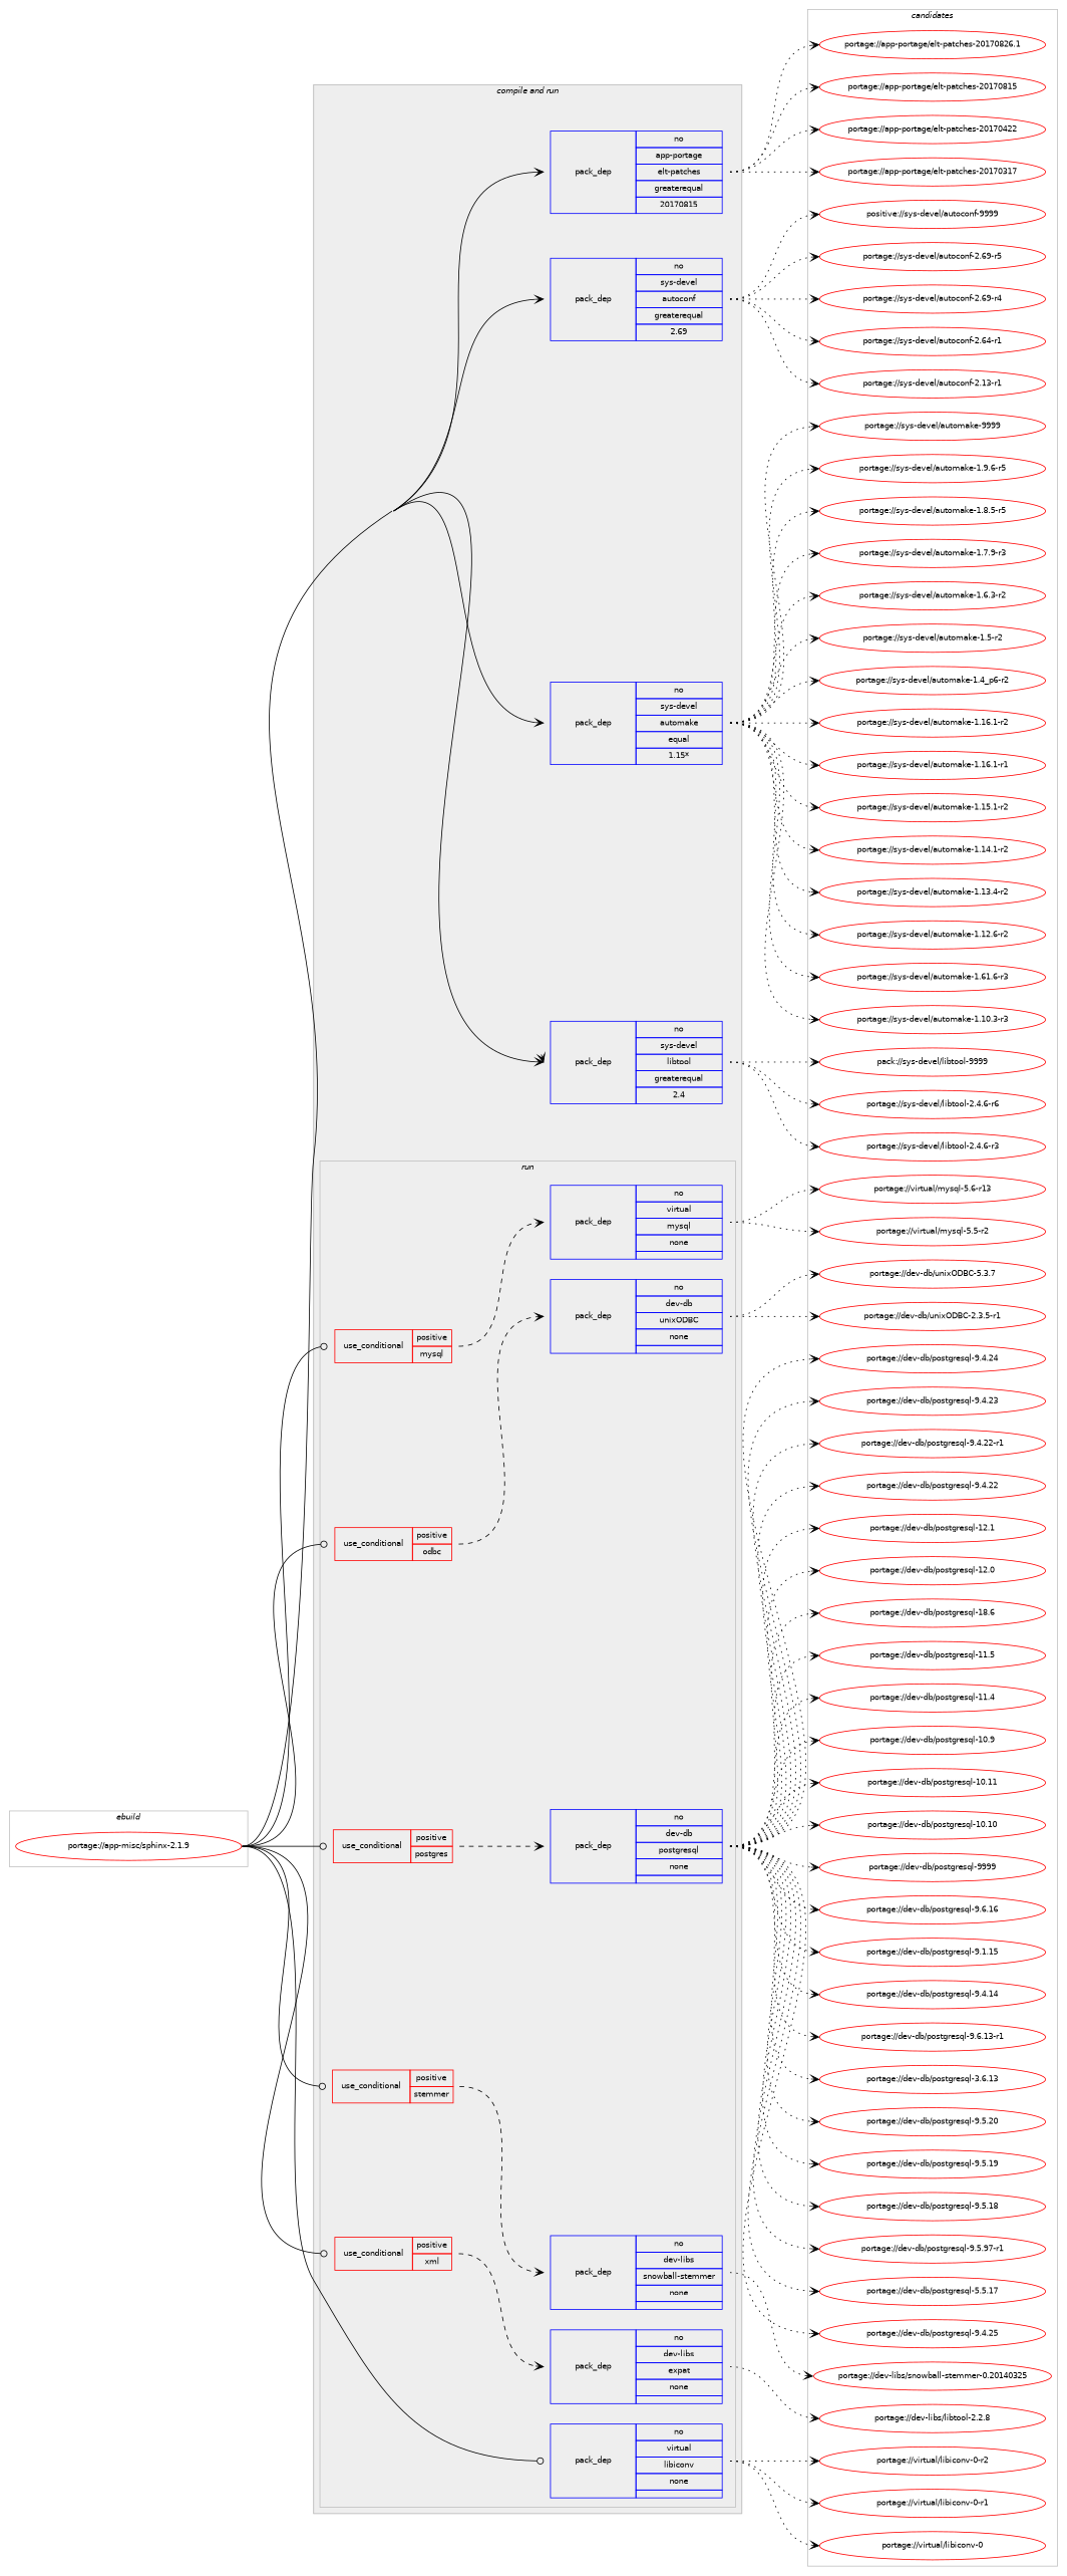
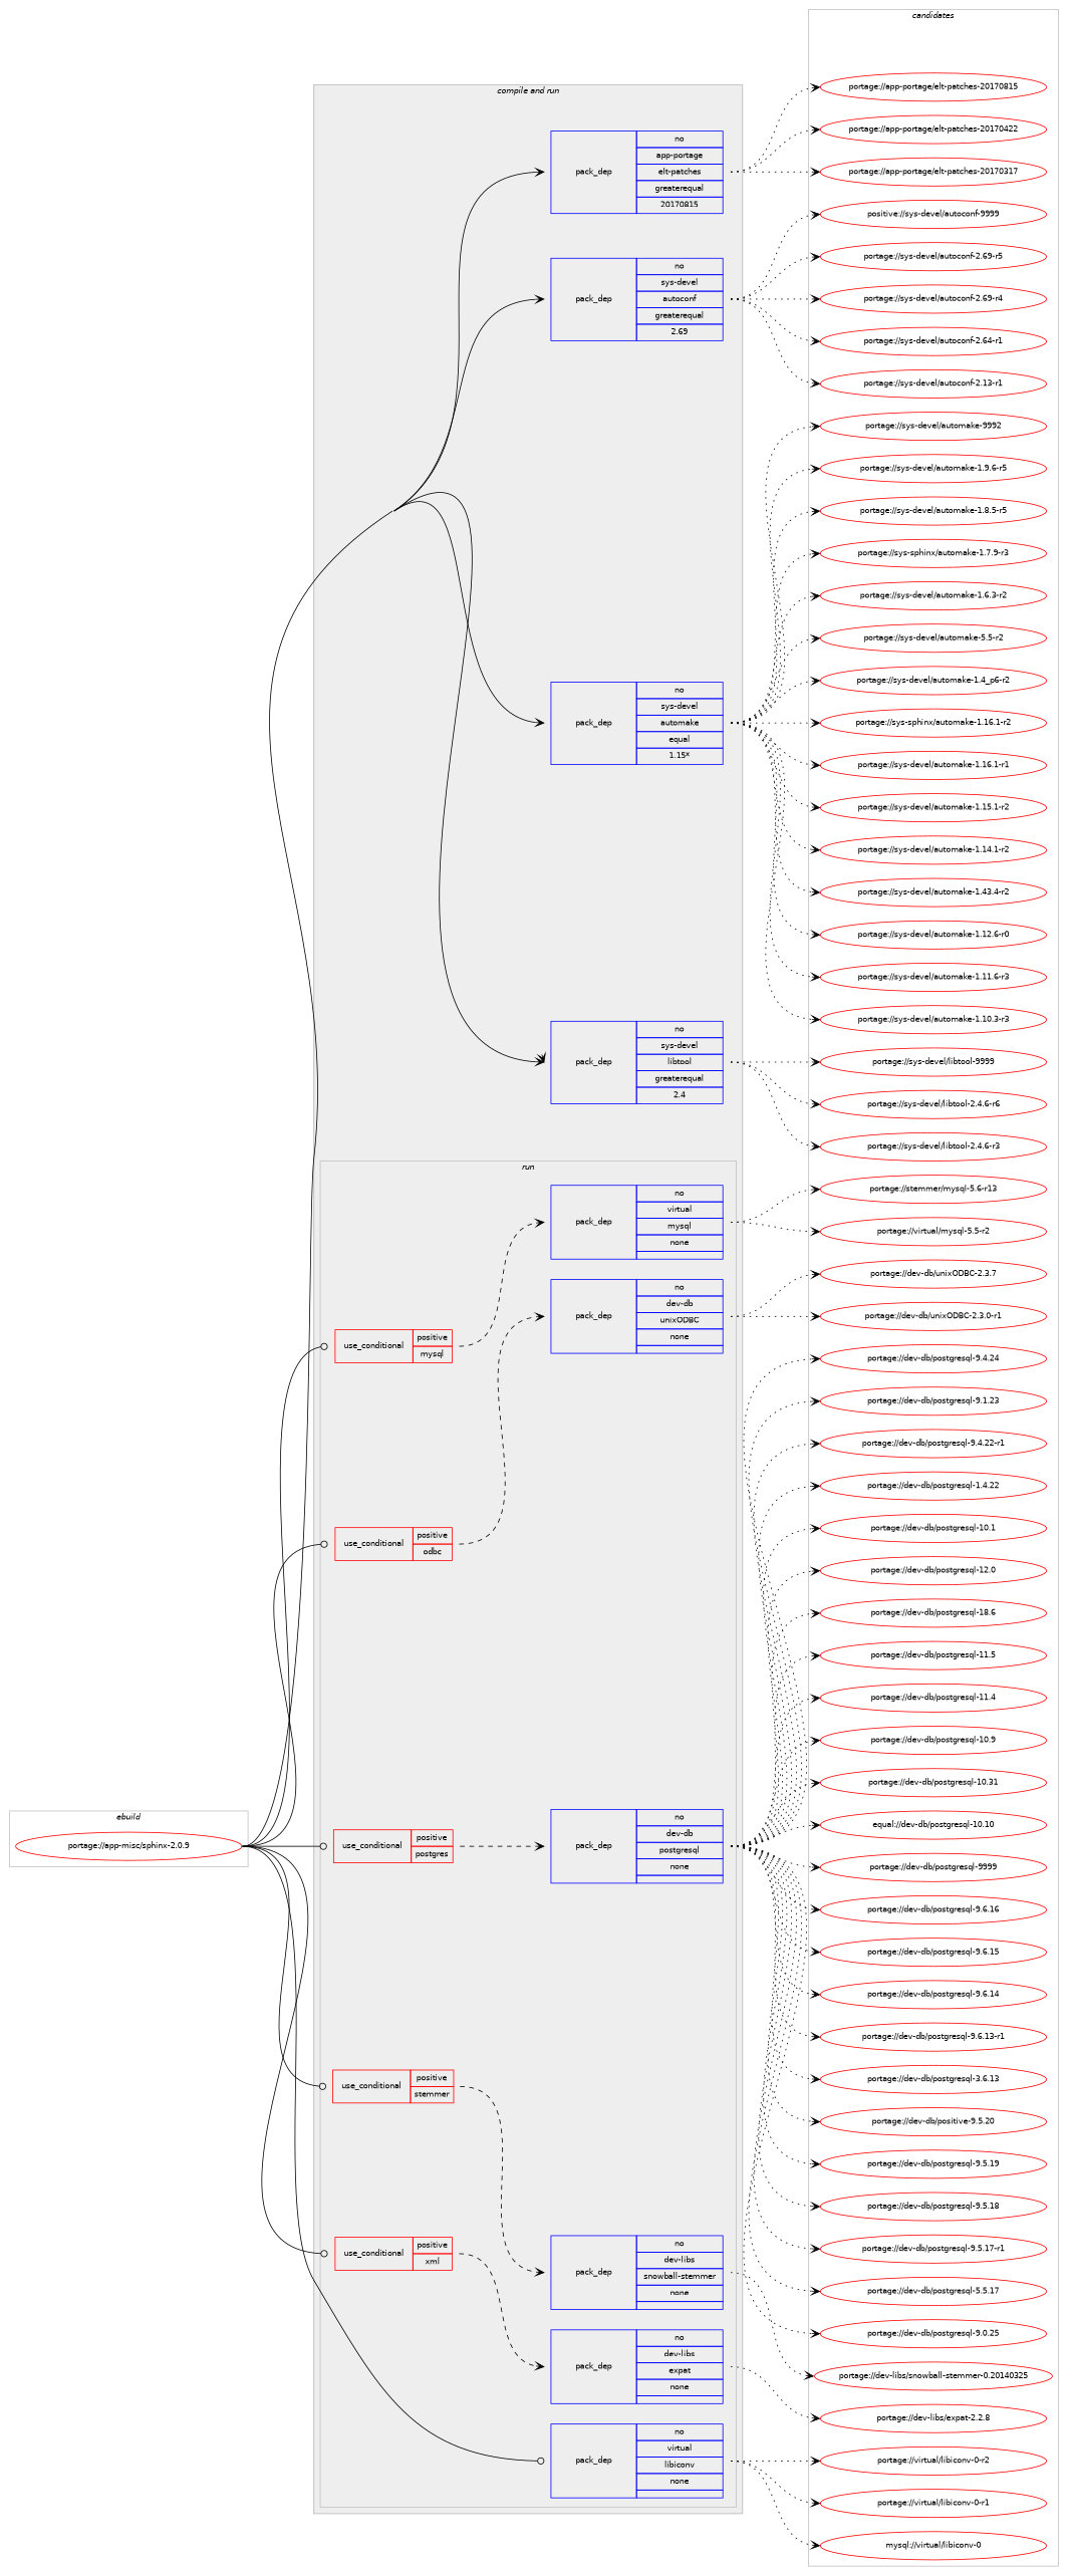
  digraph {
    compound=true
    concentrate=true
    fontname=Helvetica
    fontsize=10
    newrank=true
    rankdir=LR
    ranksep=1.5
    node [color=red fontname=Helvetica fontsize=10]
    edge [arrowhead=vee headport=w style=dotted tailport=e weight=100]
-   n1 [label="portage://app-misc/sphinx-2.1.9" width=4]
+   n1 [label="portage://app-misc/sphinx-2.0.9" width=4]
    n2 [color=blue label=<<TABLE BORDER="0" CELLBORDER="1" CELLSPACING="0" CELLPADDING="4" WIDTH="220"><TR><TD ROWSPAN="6" CELLPADDING="30">pack_dep</TD></TR><TR><TD WIDTH="110">no</TD></TR><TR><TD>app-portage</TD></TR><TR><TD>elt-patches</TD></TR><TR><TD>greaterequal</TD></TR><TR><TD>20170815</TD></TR></TABLE>> shape=none]
    n3 [color=blue label=<<TABLE BORDER="0" CELLBORDER="1" CELLSPACING="0" CELLPADDING="4" WIDTH="220"><TR><TD ROWSPAN="6" CELLPADDING="30">pack_dep</TD></TR><TR><TD WIDTH="110">no</TD></TR><TR><TD>sys-devel</TD></TR><TR><TD>autoconf</TD></TR><TR><TD>greaterequal</TD></TR><TR><TD>2.69</TD></TR></TABLE>> shape=none]
    n4 [color=blue label=<<TABLE BORDER="0" CELLBORDER="1" CELLSPACING="0" CELLPADDING="4" WIDTH="220"><TR><TD ROWSPAN="6" CELLPADDING="30">pack_dep</TD></TR><TR><TD WIDTH="110">no</TD></TR><TR><TD>sys-devel</TD></TR><TR><TD>automake</TD></TR><TR><TD>equal</TD></TR><TR><TD>1.15*</TD></TR></TABLE>> shape=none]
    n5 [color=blue label=<<TABLE BORDER="0" CELLBORDER="1" CELLSPACING="0" CELLPADDING="4" WIDTH="220"><TR><TD ROWSPAN="6" CELLPADDING="30">pack_dep</TD></TR><TR><TD WIDTH="110">no</TD></TR><TR><TD>sys-devel</TD></TR><TR><TD>libtool</TD></TR><TR><TD>greaterequal</TD></TR><TR><TD>2.4</TD></TR></TABLE>> shape=none]
    n6 [color=blue label=<<TABLE BORDER="0" CELLBORDER="1" CELLSPACING="0" CELLPADDING="4" WIDTH="220"><TR><TD ROWSPAN="6" CELLPADDING="30">pack_dep</TD></TR><TR><TD WIDTH="110">no</TD></TR><TR><TD>virtual</TD></TR><TR><TD>mysql</TD></TR><TR><TD>none</TD></TR><TR><TD></TD></TR></TABLE>> shape=none]
    n7 [label=<<TABLE BORDER="0" CELLBORDER="1" CELLSPACING="0" CELLPADDING="4"><TR><TD ROWSPAN="3" CELLPADDING="10">use_conditional</TD></TR><TR><TD>positive</TD></TR><TR><TD>mysql</TD></TR></TABLE>> shape=none]
    n8 [color=blue label=<<TABLE BORDER="0" CELLBORDER="1" CELLSPACING="0" CELLPADDING="4" WIDTH="220"><TR><TD ROWSPAN="6" CELLPADDING="30">pack_dep</TD></TR><TR><TD WIDTH="110">no</TD></TR><TR><TD>dev-db</TD></TR><TR><TD>unixODBC</TD></TR><TR><TD>none</TD></TR><TR><TD></TD></TR></TABLE>> shape=none]
    n9 [label=<<TABLE BORDER="0" CELLBORDER="1" CELLSPACING="0" CELLPADDING="4"><TR><TD ROWSPAN="3" CELLPADDING="10">use_conditional</TD></TR><TR><TD>positive</TD></TR><TR><TD>odbc</TD></TR></TABLE>> shape=none]
    n10 [color=blue label=<<TABLE BORDER="0" CELLBORDER="1" CELLSPACING="0" CELLPADDING="4" WIDTH="220"><TR><TD ROWSPAN="6" CELLPADDING="30">pack_dep</TD></TR><TR><TD WIDTH="110">no</TD></TR><TR><TD>dev-db</TD></TR><TR><TD>postgresql</TD></TR><TR><TD>none</TD></TR><TR><TD></TD></TR></TABLE>> shape=none]
    n11 [label=<<TABLE BORDER="0" CELLBORDER="1" CELLSPACING="0" CELLPADDING="4"><TR><TD ROWSPAN="3" CELLPADDING="10">use_conditional</TD></TR><TR><TD>positive</TD></TR><TR><TD>postgres</TD></TR></TABLE>> shape=none]
    n12 [color=blue label=<<TABLE BORDER="0" CELLBORDER="1" CELLSPACING="0" CELLPADDING="4" WIDTH="220"><TR><TD ROWSPAN="6" CELLPADDING="30">pack_dep</TD></TR><TR><TD WIDTH="110">no</TD></TR><TR><TD>dev-libs</TD></TR><TR><TD>snowball-stemmer</TD></TR><TR><TD>none</TD></TR><TR><TD></TD></TR></TABLE>> shape=none]
    n13 [label=<<TABLE BORDER="0" CELLBORDER="1" CELLSPACING="0" CELLPADDING="4"><TR><TD ROWSPAN="3" CELLPADDING="10">use_conditional</TD></TR><TR><TD>positive</TD></TR><TR><TD>stemmer</TD></TR></TABLE>> shape=none]
    n14 [color=blue label=<<TABLE BORDER="0" CELLBORDER="1" CELLSPACING="0" CELLPADDING="4" WIDTH="220"><TR><TD ROWSPAN="6" CELLPADDING="30">pack_dep</TD></TR><TR><TD WIDTH="110">no</TD></TR><TR><TD>dev-libs</TD></TR><TR><TD>expat</TD></TR><TR><TD>none</TD></TR><TR><TD></TD></TR></TABLE>> shape=none]
    n15 [label=<<TABLE BORDER="0" CELLBORDER="1" CELLSPACING="0" CELLPADDING="4"><TR><TD ROWSPAN="3" CELLPADDING="10">use_conditional</TD></TR><TR><TD>positive</TD></TR><TR><TD>xml</TD></TR></TABLE>> shape=none]
    n16 [color=blue label=<<TABLE BORDER="0" CELLBORDER="1" CELLSPACING="0" CELLPADDING="4" WIDTH="220"><TR><TD ROWSPAN="6" CELLPADDING="30">pack_dep</TD></TR><TR><TD WIDTH="110">no</TD></TR><TR><TD>virtual</TD></TR><TR><TD>libiconv</TD></TR><TR><TD>none</TD></TR><TR><TD></TD></TR></TABLE>> shape=none]
-   n17 [label="portage://app-portage/elt-patches-20170826.1" width=4]
    n18 [label="portage://app-portage/elt-patches-20170815" width=4]
    n19 [label="portage://app-portage/elt-patches-20170422" width=4]
    n20 [label="portage://app-portage/elt-patches-20170317" width=4]
    n21 [label="positive://sys-devel/autoconf-9999" width=4]
    n22 [label="portage://sys-devel/autoconf-2.69-r5" width=4]
    n23 [label="portage://sys-devel/autoconf-2.69-r4" width=4]
    n24 [label="portage://sys-devel/autoconf-2.64-r1" width=4]
    n25 [label="portage://sys-devel/autoconf-2.13-r1" width=4]
-   n26 [label="portage://sys-devel/automake-9999" width=4]
+   n26 [label="portage://sys-devel/automake-9992" width=4]
    n27 [label="portage://sys-devel/automake-1.9.6-r5" width=4]
    n28 [label="portage://sys-devel/automake-1.8.5-r5" width=4]
-   n29 [label="portage://sys-devel/automake-1.7.9-r3" width=4]
+   n29 [label="portage://sys-sphinx/automake-1.7.9-r3" width=4]
    n30 [label="portage://sys-devel/automake-1.6.3-r2" width=4]
-   n31 [label="portage://sys-devel/automake-1.5-r2" width=4]
+   n31 [label="portage://sys-devel/automake-5.5-r2" width=4]
    n32 [label="portage://sys-devel/automake-1.4_p6-r2" width=4]
-   n33 [label="portage://sys-devel/automake-1.16.1-r2" width=4]
+   n33 [label="portage://sys-sphinx/automake-1.16.1-r2" width=4]
    n34 [label="portage://sys-devel/automake-1.16.1-r1" width=4]
    n35 [label="portage://sys-devel/automake-1.15.1-r2" width=4]
    n36 [label="portage://sys-devel/automake-1.14.1-r2" width=4]
-   n37 [label="portage://sys-devel/automake-1.13.4-r2" width=4]
-   n38 [label="portage://sys-devel/automake-1.12.6-r2" width=4]
-   n39 [label="portage://sys-devel/automake-1.61.6-r3" width=4]
+   n37 [label="portage://sys-devel/automake-1.43.4-r2" width=4]
+   n38 [label="portage://sys-devel/automake-1.12.6-r0" width=4]
+   n39 [label="portage://sys-devel/automake-1.11.6-r3" width=4]
    n40 [label="portage://sys-devel/automake-1.10.3-r3" width=4]
-   n41 [label="pack://sys-devel/libtool-9999" width=4]
+   n41 [label="portage://sys-devel/libtool-9999" width=4]
    n42 [label="portage://sys-devel/libtool-2.4.6-r6" width=4]
    n43 [label="portage://sys-devel/libtool-2.4.6-r3" width=4]
-   n44 [label="portage://dev-db/unixODBC-5.3.7" width=4]
-   n45 [label="portage://dev-db/unixODBC-2.3.5-r1" width=4]
-   n46 [label="portage://virtual/mysql-5.6-r13" width=4]
+   n44 [label="portage://dev-db/unixODBC-2.3.7" width=4]
+   n45 [label="portage://dev-db/unixODBC-2.3.0-r1" width=4]
+   n46 [label="portage://stemmer/mysql-5.6-r13" width=4]
    n47 [label="portage://virtual/mysql-5.5-r2" width=4]
    n48 [label="portage://dev-db/postgresql-9999" width=4]
    n49 [label="portage://dev-db/postgresql-9.6.16" width=4]
-   n50 [label="portage://dev-db/postgresql-9.1.15" width=4]
-   n51 [label="portage://dev-db/postgresql-9.4.14" width=4]
+   n50 [label="portage://dev-db/postgresql-9.6.15" width=4]
+   n51 [label="portage://dev-db/postgresql-9.6.14" width=4]
    n52 [label="portage://dev-db/postgresql-9.6.13-r1" width=4]
    n53 [label="portage://dev-db/postgresql-3.6.13" width=4]
-   n54 [label="portage://dev-db/postgresql-9.5.20" width=4]
+   n54 [label="portage://dev-db/positive-9.5.20" width=4]
    n55 [label="portage://dev-db/postgresql-9.5.19" width=4]
    n56 [label="portage://dev-db/postgresql-9.5.18" width=4]
-   n57 [label="portage://dev-db/postgresql-9.5.97-r1" width=4]
+   n57 [label="portage://dev-db/postgresql-9.5.17-r1" width=4]
    n58 [label="portage://dev-db/postgresql-5.5.17" width=4]
-   n59 [label="portage://dev-db/postgresql-9.4.25" width=4]
+   n59 [label="portage://dev-db/postgresql-9.0.25" width=4]
    n60 [label="portage://dev-db/postgresql-9.4.24" width=4]
-   n61 [label="portage://dev-db/postgresql-9.4.23" width=4]
+   n61 [label="portage://dev-db/postgresql-9.1.23" width=4]
    n62 [label="portage://dev-db/postgresql-9.4.22-r1" width=4]
-   n63 [label="portage://dev-db/postgresql-9.4.22" width=4]
-   n64 [label="portage://dev-db/postgresql-12.1" width=4]
+   n63 [label="portage://dev-db/postgresql-1.4.22" width=4]
+   n64 [label="portage://dev-db/postgresql-10.1" width=4]
    n65 [label="portage://dev-db/postgresql-12.0" width=4]
    n66 [label="portage://dev-db/postgresql-18.6" width=4]
    n67 [label="portage://dev-db/postgresql-11.5" width=4]
    n68 [label="portage://dev-db/postgresql-11.4" width=4]
    n69 [label="portage://dev-db/postgresql-10.9" width=4]
-   n70 [label="portage://dev-db/postgresql-10.11" width=4]
-   n71 [label="portage://dev-db/postgresql-10.10" width=4]
+   n70 [label="portage://dev-db/postgresql-10.31" width=4]
+   n71 [label="equal://dev-db/postgresql-10.10" width=4]
    n72 [label="portage://dev-libs/snowball-stemmer-0.20140325" width=4]
-   n73 [label="portage://dev-libs/libtool-2.2.8" width=4]
+   n73 [label="portage://dev-libs/expat-2.2.8" width=4]
    n74 [label="portage://virtual/libiconv-0-r2" width=4]
    n75 [label="portage://virtual/libiconv-0-r1" width=4]
-   n76 [label="portage://virtual/libiconv-0" width=4]
+   n76 [label="mysql://virtual/libiconv-0" width=4]
    subgraph cluster_1 {
      color=gray
      label=<<i>ebuild</i>>
      n1
    }
    subgraph cluster_2 {
      color=gray
      label=<<i>dependencies</i>>
      subgraph cluster_3 {
        color=gray
        fillcolor="#eeeeee"
        label=<<i>compile</i>>
        style=filled
        subgraph sub_4 {
          color=gray
          fillcolor="#eeeeee"
          label=<<i>compile</i>>
          style=filled
          n2
        }
        subgraph sub_5 {
          color=gray
          fillcolor="#eeeeee"
          label=<<i>compile</i>>
          style=filled
          n3
        }
        subgraph sub_6 {
          color=gray
          fillcolor="#eeeeee"
          label=<<i>compile</i>>
          style=filled
          n4
        }
        subgraph sub_7 {
          color=gray
          fillcolor="#eeeeee"
          label=<<i>compile</i>>
          style=filled
          n5
        }
      }
      subgraph cluster_8 {
        color=gray
        fillcolor="#eeeeee"
        label=<<i>compile and run</i>>
        style=filled
      }
      subgraph cluster_9 {
        color=gray
        fillcolor="#eeeeee"
        label=<<i>run</i>>
        style=filled
        subgraph sub_10 {
          color=gray
          fillcolor="#eeeeee"
          label=<<i>run</i>>
          style=filled
          n7
          subgraph sub_11 {
            color=gray
            fillcolor="#eeeeee"
            label=<<i>run</i>>
            style=filled
            n6
          }
        }
        subgraph sub_12 {
          color=gray
          fillcolor="#eeeeee"
          label=<<i>run</i>>
          style=filled
          n9
          subgraph sub_13 {
            color=gray
            fillcolor="#eeeeee"
            label=<<i>run</i>>
            style=filled
            n8
          }
        }
        subgraph sub_14 {
          color=gray
          fillcolor="#eeeeee"
          label=<<i>run</i>>
          style=filled
          n11
          subgraph sub_15 {
            color=gray
            fillcolor="#eeeeee"
            label=<<i>run</i>>
            style=filled
            n10
          }
        }
        subgraph sub_16 {
          color=gray
          fillcolor="#eeeeee"
          label=<<i>run</i>>
          style=filled
          n13
          subgraph sub_17 {
            color=gray
            fillcolor="#eeeeee"
            label=<<i>run</i>>
            style=filled
            n12
          }
        }
        subgraph sub_18 {
          color=gray
          fillcolor="#eeeeee"
          label=<<i>run</i>>
          style=filled
          n15
          subgraph sub_19 {
            color=gray
            fillcolor="#eeeeee"
            label=<<i>run</i>>
            style=filled
            n14
          }
        }
        subgraph sub_20 {
          color=gray
          fillcolor="#eeeeee"
          label=<<i>run</i>>
          style=filled
          n16
        }
      }
    }
    subgraph cluster_21 {
      color=gray
      label=<<i>candidates</i>>
      rank=same
      subgraph sub_22 {
        color=black
        label=<<i>candidates</i>>
        nodesep=1
        rank=same
-       n17
        n18
        n19
        n20
      }
      subgraph sub_23 {
        color=black
        label=<<i>candidates</i>>
        nodesep=1
        rank=same
        n21
        n22
        n23
        n24
        n25
      }
      subgraph sub_24 {
        color=black
        label=<<i>candidates</i>>
        nodesep=1
        rank=same
        n26
        n27
        n28
        n29
        n30
        n31
        n32
        n33
        n34
        n35
        n36
        n37
        n38
        n39
        n40
      }
      subgraph sub_25 {
        color=black
        label=<<i>candidates</i>>
        nodesep=1
        rank=same
        n41
        n42
        n43
      }
      subgraph sub_26 {
        color=black
        label=<<i>candidates</i>>
        nodesep=1
        rank=same
        n44
        n45
      }
      subgraph sub_27 {
        color=black
        label=<<i>candidates</i>>
        nodesep=1
        rank=same
        n46
        n47
      }
      subgraph sub_28 {
        color=black
        label=<<i>candidates</i>>
        nodesep=1
        rank=same
        n48
        n49
        n50
        n51
        n52
        n53
        n54
        n55
        n56
        n57
        n58
        n59
        n60
        n61
        n62
        n63
        n64
        n65
        n66
        n67
        n68
        n69
        n70
        n71
      }
      subgraph sub_29 {
        color=black
        label=<<i>candidates</i>>
        nodesep=1
        rank=same
        n72
      }
      subgraph sub_30 {
        color=black
        label=<<i>candidates</i>>
        nodesep=1
        rank=same
        n73
      }
      subgraph sub_31 {
        color=black
        label=<<i>candidates</i>>
        nodesep=1
        rank=same
        n74
        n75
        n76
      }
    }
    n1 -> n2 [style=solid weight=20]
    n1 -> n3 [style=solid weight=20]
    n1 -> n4 [style=solid weight=20]
    n1 -> n5 [style=solid weight=20]
    n1 -> n7 [arrowhead=odot style=solid weight=20]
    n1 -> n9 [arrowhead=odot style=solid weight=20]
    n1 -> n11 [arrowhead=odot style=solid weight=20]
    n1 -> n13 [arrowhead=odot style=solid weight=20]
    n1 -> n15 [arrowhead=odot style=solid weight=20]
    n1 -> n16 [arrowhead=odot style=solid weight=20]
-   n2 -> n17
    n2 -> n18
    n2 -> n19
    n2 -> n20
    n3 -> n21
    n3 -> n22
    n3 -> n23
    n3 -> n24
    n3 -> n25
    n4 -> n26
    n4 -> n27
    n4 -> n28
    n4 -> n29
    n4 -> n30
    n4 -> n31
    n4 -> n32
    n4 -> n33
    n4 -> n34
    n4 -> n35
    n4 -> n36
    n4 -> n37
    n4 -> n38
    n4 -> n39
    n4 -> n40
    n5 -> n41
    n5 -> n42
    n5 -> n43
    n6 -> n46
    n6 -> n47
    n7 -> n6 [style=dashed weight=20]
    n8 -> n44
    n8 -> n45
    n9 -> n8 [style=dashed weight=20]
    n10 -> n48
    n10 -> n49
    n10 -> n50
    n10 -> n51
    n10 -> n52
    n10 -> n53
    n10 -> n54
    n10 -> n55
    n10 -> n56
    n10 -> n57
    n10 -> n58
    n10 -> n59
    n10 -> n60
    n10 -> n61
    n10 -> n62
    n10 -> n63
    n10 -> n64
    n10 -> n65
    n10 -> n66
    n10 -> n67
    n10 -> n68
    n10 -> n69
    n10 -> n70
    n10 -> n71
    n11 -> n10 [style=dashed weight=20]
    n12 -> n72
    n13 -> n12 [style=dashed weight=20]
    n14 -> n73
    n15 -> n14 [style=dashed weight=20]
    n16 -> n74
    n16 -> n75
    n16 -> n76
  }
